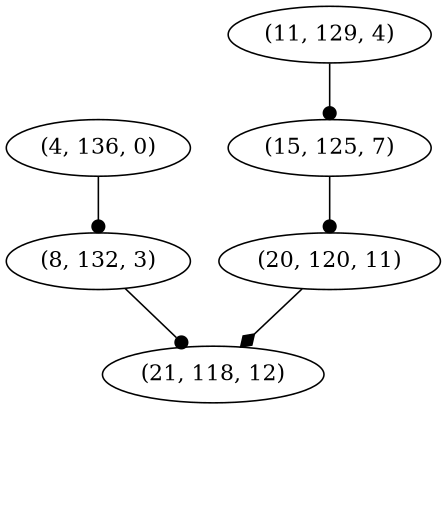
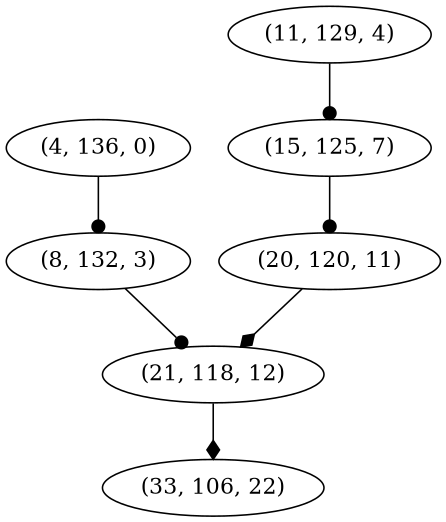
  digraph {
    edge [arrowhead=dot]
    "(4, 136, 0)"
    "(8, 132, 3)"
    "(21, 118, 12)"
    "(11, 129, 4)"
    "(15, 125, 7)"
    "(20, 120, 11)"
+   "(33, 106, 22)"
    "(4, 136, 0)" -> "(8, 132, 3)"
    "(8, 132, 3)" -> "(21, 118, 12)"
+   "(21, 118, 12)" -> "(33, 106, 22)" [arrowhead=diamond]
    "(11, 129, 4)" -> "(15, 125, 7)"
    "(15, 125, 7)" -> "(20, 120, 11)"
    "(20, 120, 11)" -> "(21, 118, 12)" [arrowhead=diamond]
  }
